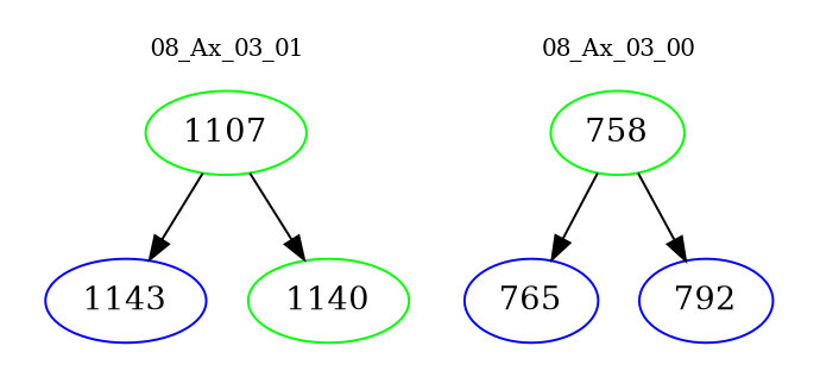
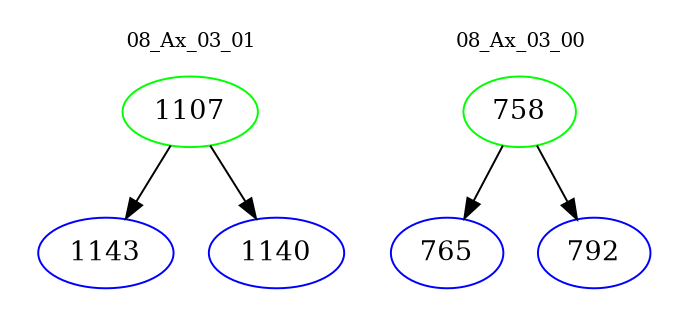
  digraph {
    node [color=blue]
    edge [color=black]
    n1 [color=green label=1107]
    n2 [label=1143]
-   n3 [color=green label=1140]
+   n3 [label=1140]
    n4 [color=green label=758]
    n5 [label=765]
    n6 [label=792]
    subgraph cluster_1 {
      color=white
      fontsize=10
      label="08_Ax_03_01"
      n1
      n2
      n3
    }
    subgraph cluster_2 {
      color=white
      fontsize=10
      label="08_Ax_03_00"
      n4
      n5
      n6
    }
    n1 -> n2
    n1 -> n3
    n4 -> n5
    n4 -> n6
  }
